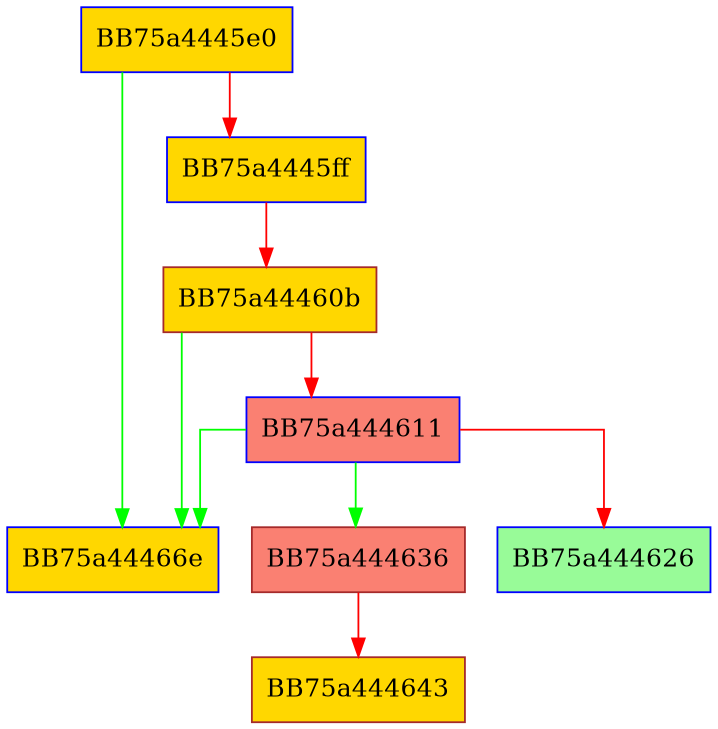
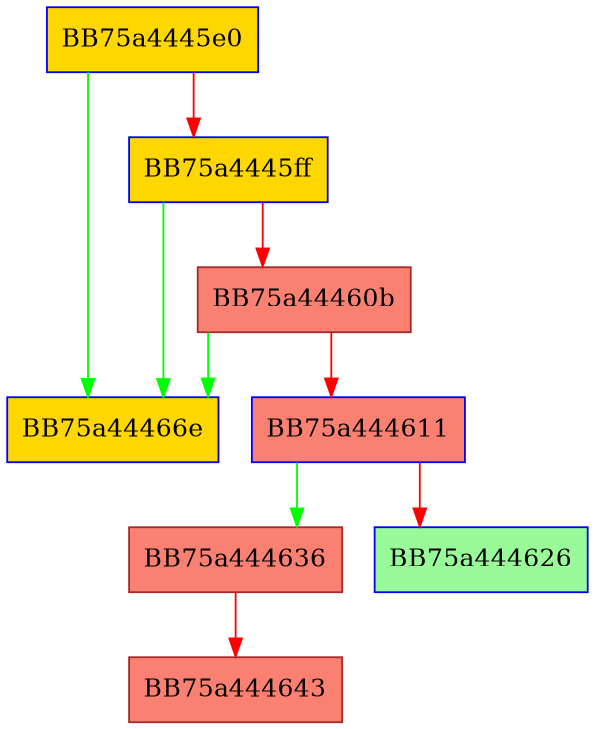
  digraph {
    splines=ortho
    node [color=blue fillcolor=gold shape=box style=filled]
    edge [color=red]
    BB75a4445e0
    BB75a44466e
    BB75a4445ff
-   BB75a44460b [color=brown]
+   BB75a44460b [color=brown fillcolor=salmon]
    BB75a444611 [fillcolor=salmon]
    BB75a444636 [color=brown fillcolor=salmon]
    BB75a444626 [fillcolor=palegreen]
-   BB75a444643 [color=brown]
+   BB75a444643 [color=brown fillcolor=salmon]
    BB75a4445e0 -> BB75a44466e [color=green]
    BB75a4445e0 -> BB75a4445ff
-   BB75a444611 -> BB75a44466e [color=green]
+   BB75a4445ff -> BB75a44466e [color=green]
    BB75a4445ff -> BB75a44460b
    BB75a44460b -> BB75a44466e [color=green]
    BB75a44460b -> BB75a444611
    BB75a444611 -> BB75a444636 [color=green]
    BB75a444611 -> BB75a444626
    BB75a444636 -> BB75a444643
  }
